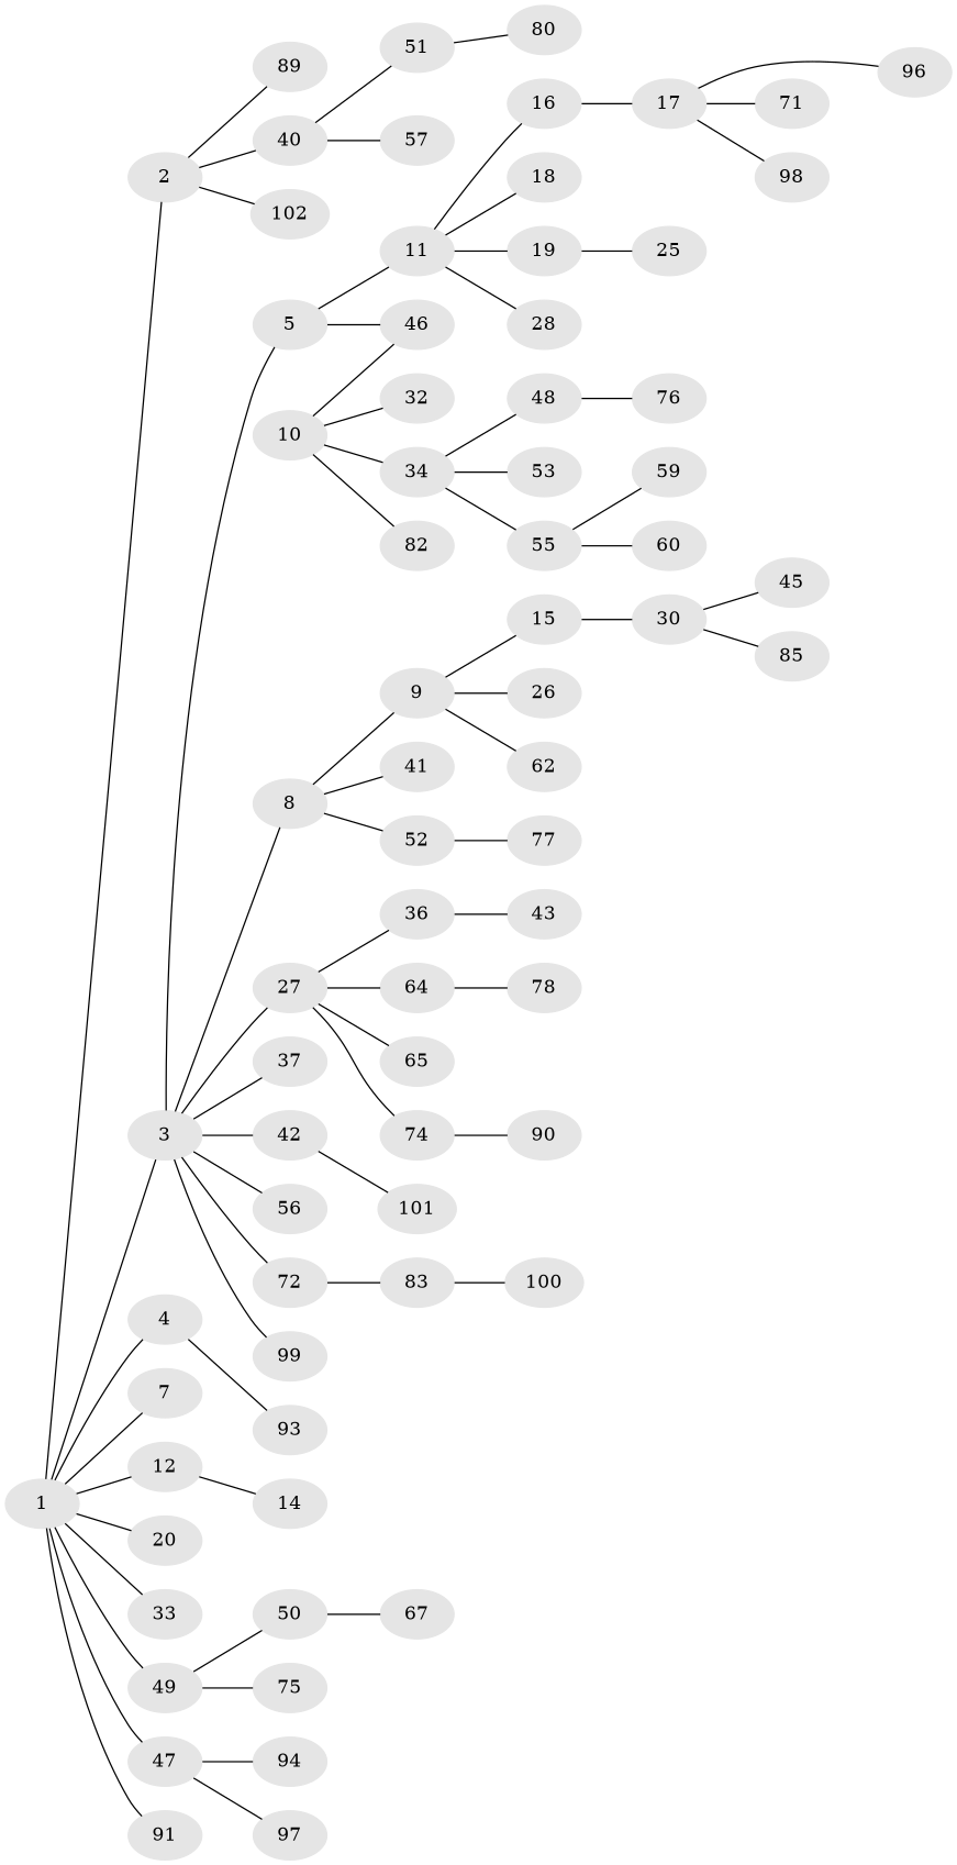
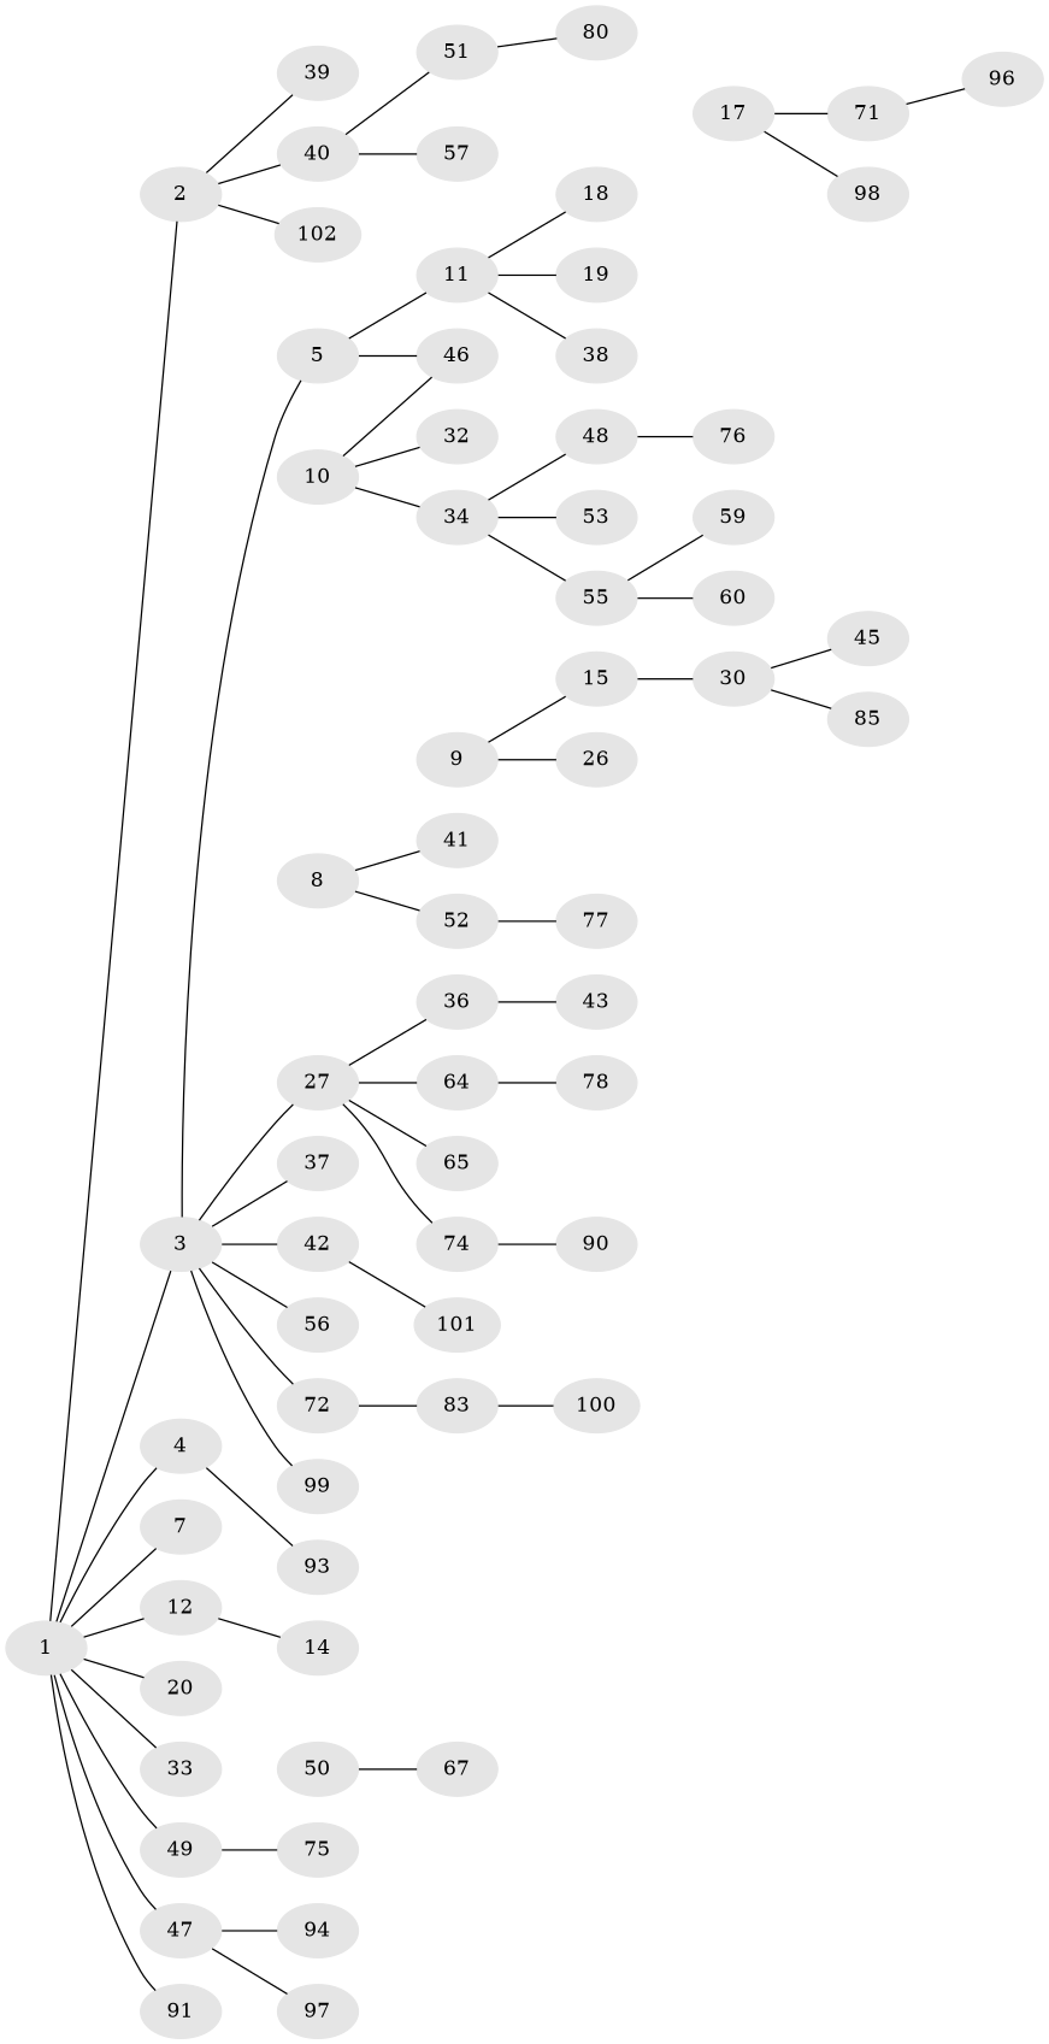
  graph {
    rankdir=LR
    node [color=gray90 style=filled]
    1 [super="+6"]
    2 [super="+21"]
    3 [super="+29"]
    4 [super="+24"]
    7
    12 [super="+63"]
    20
    33
    n9 [label=49]
    47 [super="+89"]
    91
-   39 [label=89]
+   39
    40 [super="+54"]
    102
    5 [super="+61"]
    8 [super="+23"]
    27 [super="+28"]
    37
    42 [super="+49"]
    56 [super="+81"]
    72
    99
    93
    14
    50 [super="+87"]
    75
    94
    97
    51 [super="+68"]
    57
    11 [super="+13"]
    46
    9 [super="+22"]
    41
    52
    36
    64
    65
    74
    101
    83 [super="+86"]
    10 [super="+31"]
    32
    34 [super="+35"]
-   82
-   16 [super="+88"]
    18 [super="+73"]
    19
-   38 [label=28]
+   38
    15 [super="+84"]
    26
-   62 [super="+70"]
    77 [super="+90"]
    30 [super="+92"]
    48
    53 [super="+69"]
    55 [super="+58"]
    17
-   25 [super="+66"]
    45
    85
    71 [super="+79"]
    98
    96
    43
    78
    n67 [label=90]
    76
    59
    60
    80
    67
    100
    1 -- 2
    1 -- 3
    1 -- 4
    1 -- 7
    1 -- 12
    1 -- 20
    1 -- 33
    1 -- n9
    1 -- 47
    1 -- 91
    2 -- 39
    2 -- 40
    2 -- 102
    3 -- 5
-   3 -- 8
    3 -- 27
    3 -- 37
    3 -- 42
    3 -- 56
    3 -- 72
    3 -- 99
    4 -- 93
    12 -- 14
-   n9 -- 50
    n9 -- 75
    47 -- 94
    47 -- 97
    40 -- 51
    40 -- 57
    5 -- 11
    5 -- 46
-   8 -- 9
    8 -- 41
    8 -- 52
    27 -- 36
    27 -- 64
    27 -- 65
    27 -- 74
    42 -- 101
    72 -- 83
    50 -- 67
    51 -- 80
-   11 -- 16
    11 -- 18
    11 -- 19
    11 -- 38
    9 -- 15
    9 -- 26
-   9 -- 62
    52 -- 77
    36 -- 43
    64 -- 78
    74 -- n67
    83 -- 100
    10 -- 46
    10 -- 32
    10 -- 34
-   10 -- 82
    34 -- 48
    34 -- 53
    34 -- 55
-   16 -- 17
-   19 -- 25
    15 -- 30
    30 -- 45
    30 -- 85
    48 -- 76
    55 -- 59
    55 -- 60
    17 -- 71
    17 -- 98
-   17 -- 96
+   71 -- 96
  }
